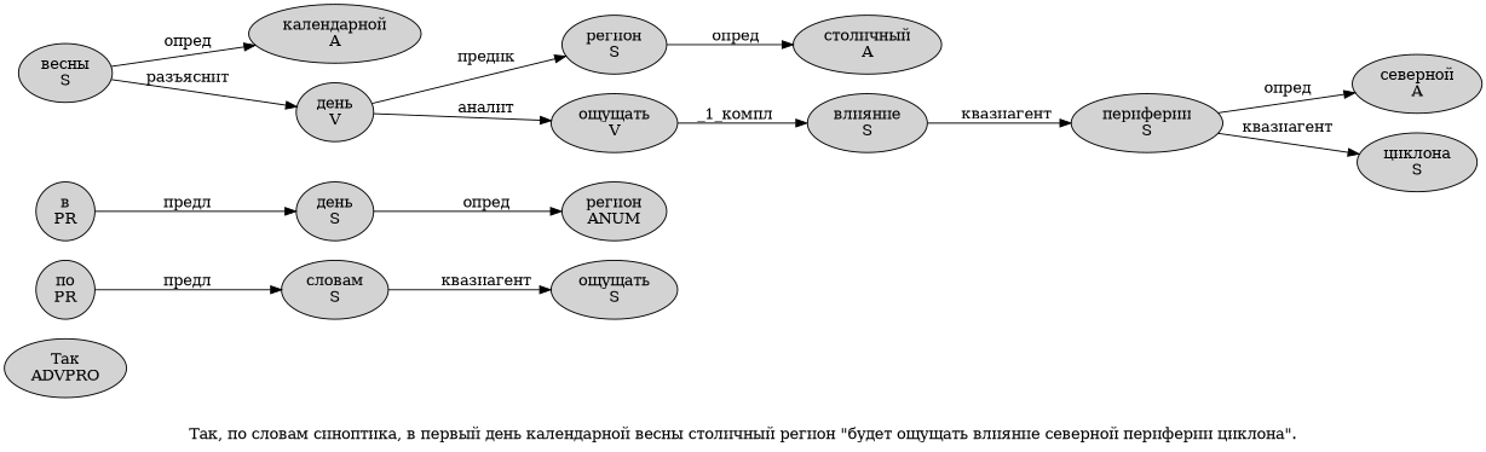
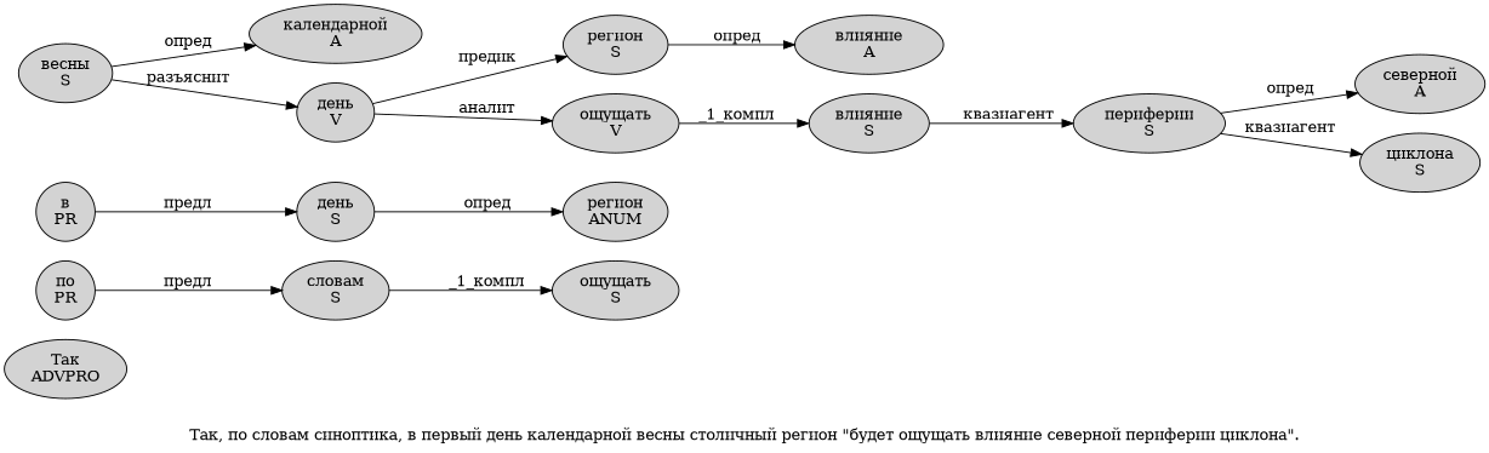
  digraph {
    label="Так, по словам синоптика, в первый день календарной весны столичный регион \"будет ощущать влияние северной периферии циклона\"."
    rankdir=LR
    node [fillcolor=lightgray penwidth=1 shape=ellipse style=filled]
    n1 [label="Так\nADVPRO"]
    n2 [label="по\nPR"]
    n3 [label="словам\nS"]
    n4 [label="ощущать\nS"]
    n5 [label="в\nPR"]
    n6 [label="день\nS"]
    n7 [label="регион\nANUM"]
    n8 [label="календарной\nA"]
    n9 [label="весны\nS"]
    n10 [label="день\nV"]
    n11 [label="регион\nS"]
    n12 [label="ощущать\nV"]
-   n13 [label="столичный\nA"]
+   n13 [label="влияние\nA"]
    n14 [label="влияние\nS"]
    n15 [label="периферии\nS"]
    n16 [label="северной\nA"]
    n17 [label="циклона\nS"]
    n2 -> n3 [label="предл"]
-   n3 -> n4 [label="квазиагент"]
+   n3 -> n4 [label="_1_компл"]
    n5 -> n6 [label="предл"]
    n6 -> n7 [label="опред"]
    n9 -> n8 [label="опред"]
    n9 -> n10 [label="разъяснит"]
    n10 -> n11 [label="предик"]
    n10 -> n12 [label="аналит"]
    n11 -> n13 [label="опред"]
    n12 -> n14 [label="_1_компл"]
    n14 -> n15 [label="квазиагент"]
    n15 -> n16 [label="опред"]
    n15 -> n17 [label="квазиагент"]
  }
